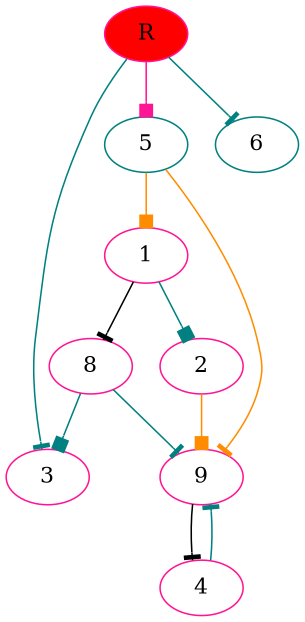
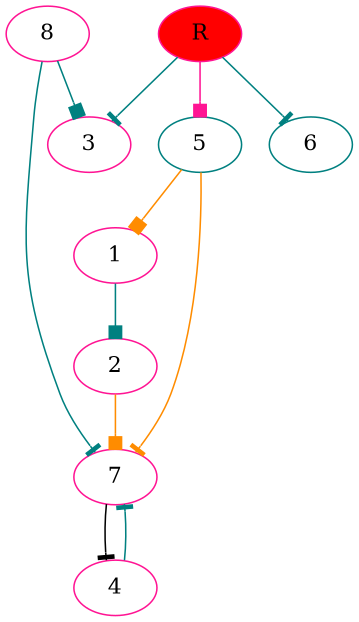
  digraph {
    node [color=deeppink]
    edge [arrowhead=tee color=teal]
    1
    2
    8
-   7 [label=9]
+   7
    3
    4
    5 [color=teal]
    R [fillcolor="#ff0000" style=filled]
    6 [color=teal]
    1 -> 2 [arrowhead=box]
-   1 -> 8 [color=black]
    2 -> 7 [arrowhead=box color=darkorange]
    8 -> 7
    8 -> 3 [arrowhead=box]
    7 -> 4 [color=black]
    4 -> 7
    5 -> 1 [arrowhead=box color=darkorange]
    5 -> 7 [color=darkorange]
    R -> 3
    R -> 5 [arrowhead=box color=deeppink]
    R -> 6
  }
